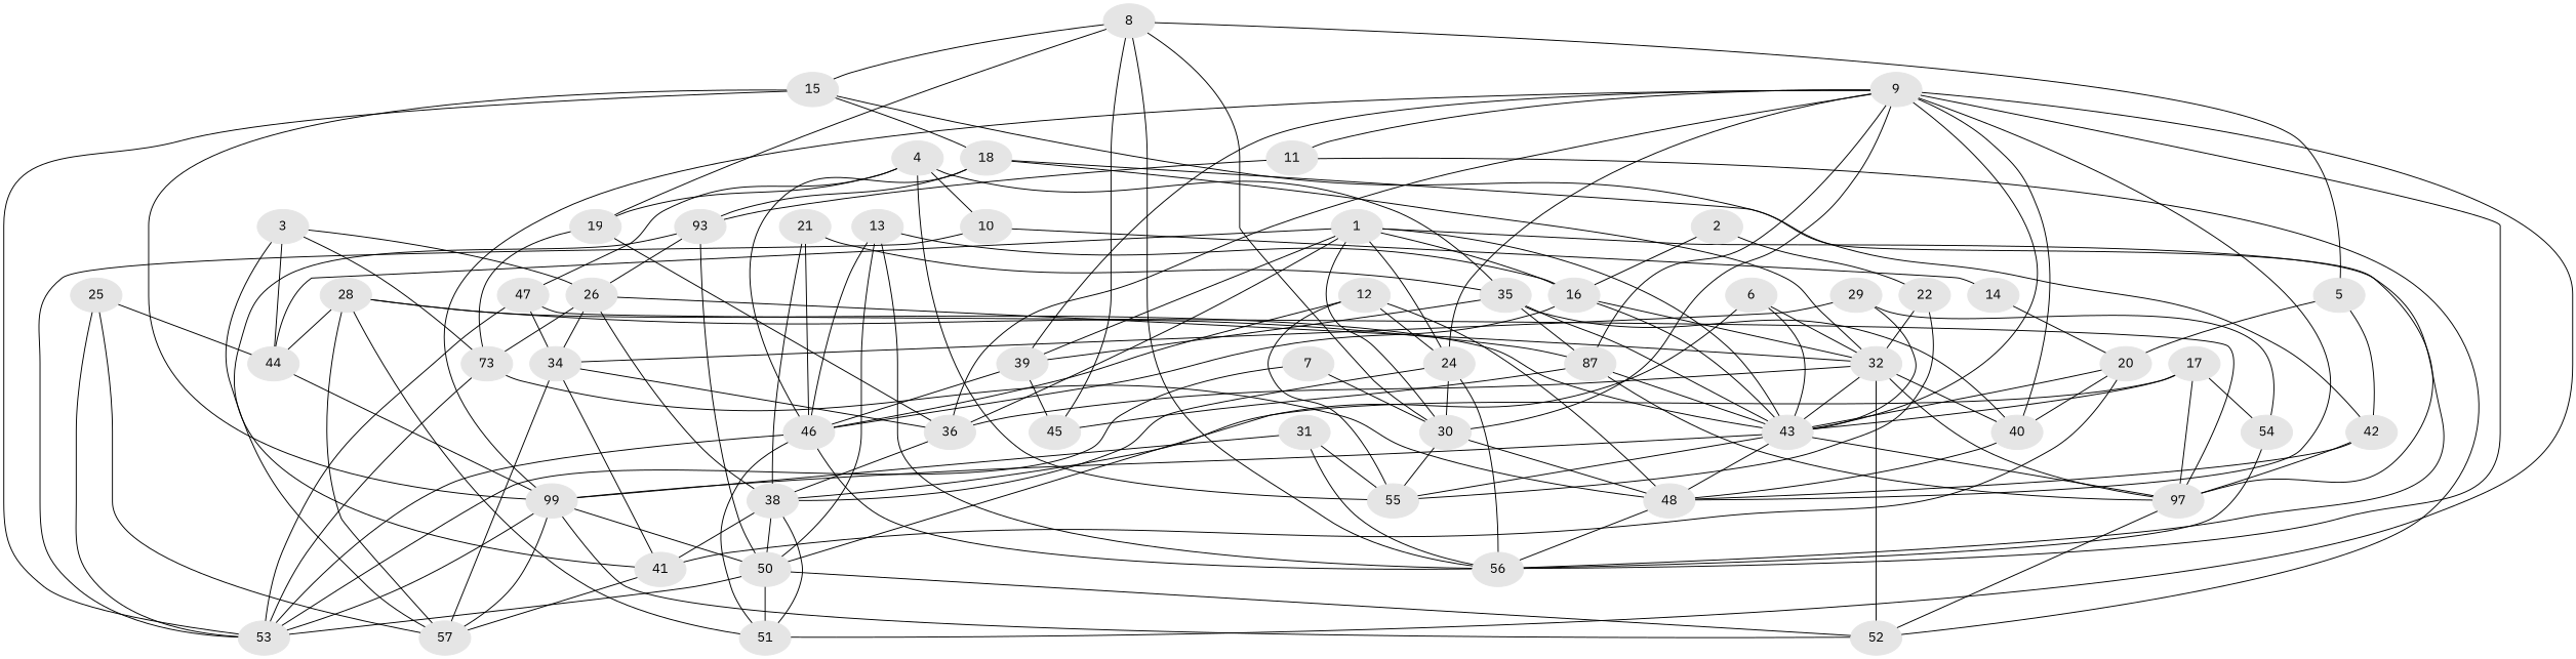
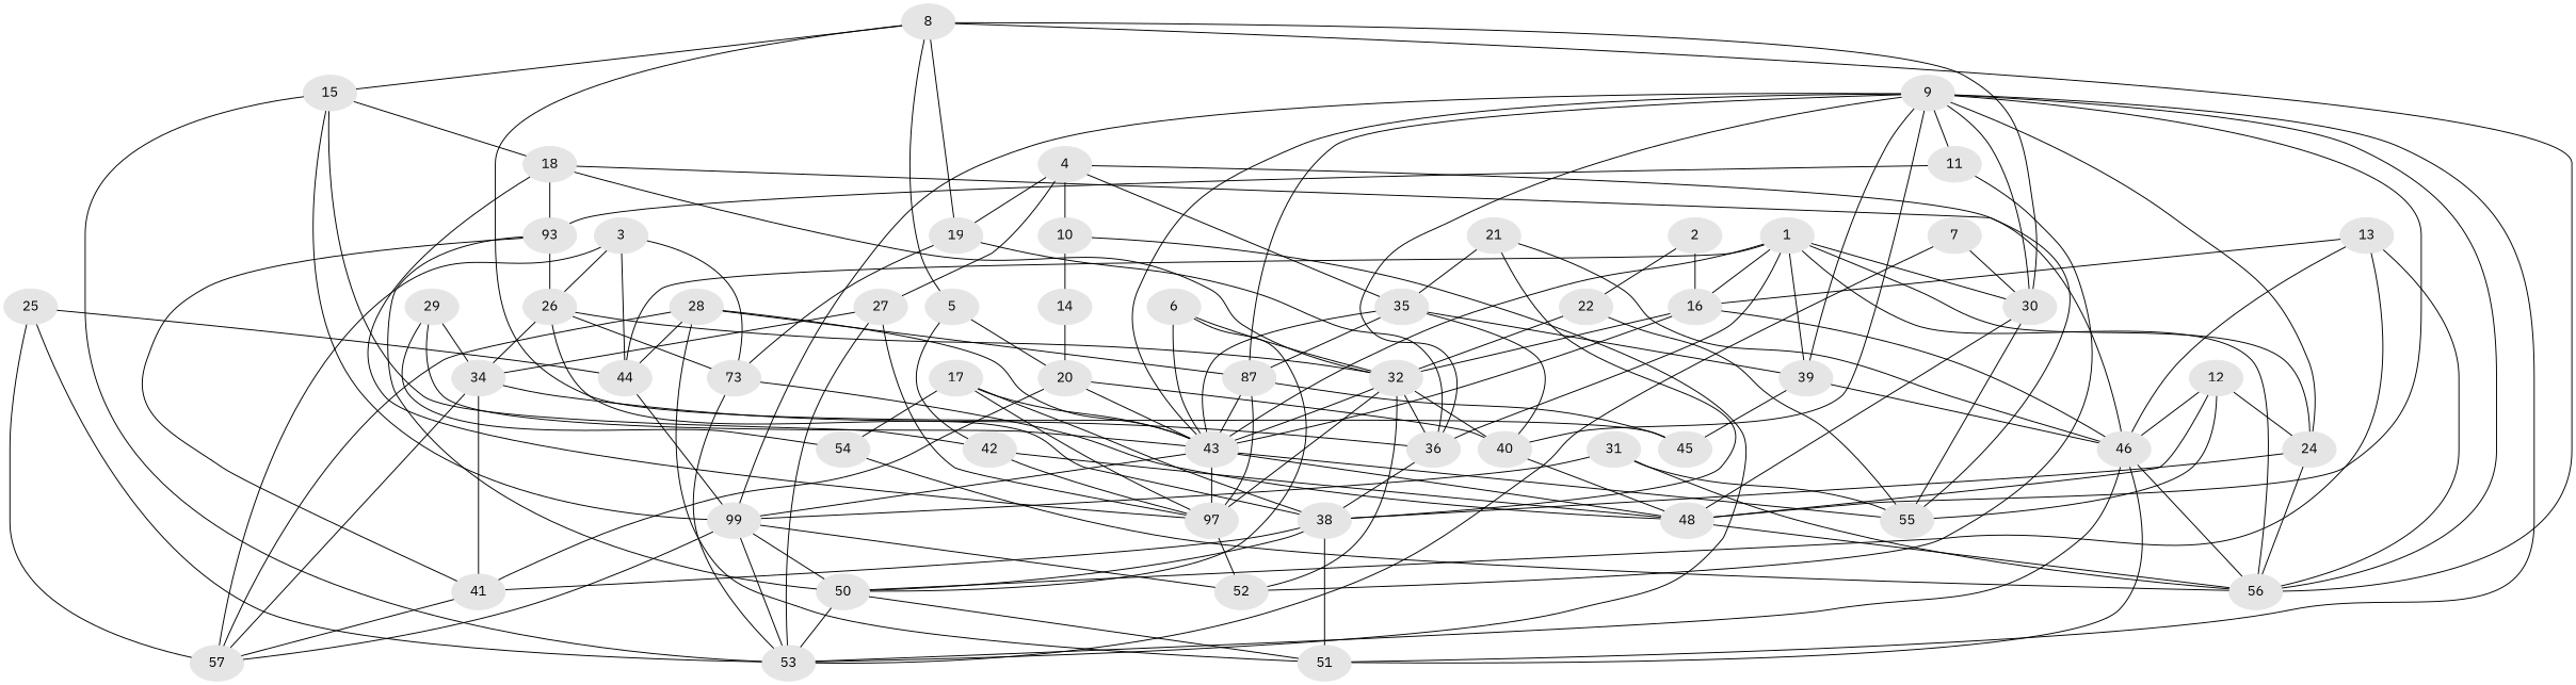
  graph {
    fontname="IBM Plex Sans"
    node [color=gray90 fontname="IBM Plex Sans" style=filled]
    edge [fontname="IBM Plex Sans" weight=1.0]
    1
    16
    24
    30
    36
    39
    43
    44
    56
    32
    46
    38
    55
    48
    45
    n16 [label=99]
    n17 [label=97]
    2
    22
    3
    26
    n22 [label=73]
    57
    34
    53
    4
    10
    19
-   27 [label=47]
+   27
    35
    14
    n32 [label=87]
    40
    5
    20
    42
    41
    6
    50
    52
    51
    7
    8
    15
    18
    9
    11
    n48 [label=93]
    12
    13
    17
    54
    21
    25
    28
    29
    31
    1 -- 16
    1 -- 24
    1 -- 30
    1 -- 36
    1 -- 39
    1 -- 43
    1 -- 44
    1 -- 56
    16 -- 43
    16 -- 32
    16 -- 46 [weight=2.0]
-   24 -- 30
    24 -- 56
    24 -- 38
    30 -- 55
    30 -- 48
    36 -- 38
    39 -- 46
    39 -- 45
    43 -- 55
    43 -- 48
    43 -- n16
    43 -- n17
    44 -- n16
    32 -- 36
    32 -- 43
    32 -- n17 [weight=2.0]
    32 -- 40
    32 -- 52
    46 -- 56
    46 -- 53
    46 -- 51
    38 -- 41
    38 -- 50
    38 -- 51
    48 -- 56
    n16 -- 57
    n16 -- 53
    n16 -- 50 [weight=3.0]
    n16 -- 52
    n17 -- 52
    2 -- 16 [weight=2.0]
    2 -- 22
    22 -- 32
    22 -- 55
    3 -- 44
    3 -- 26
    3 -- n22
    3 -- 57
    26 -- 32
    26 -- 38
    26 -- n22
    26 -- 34
    n22 -- 48
    n22 -- 53
    34 -- 36
    34 -- 57
    34 -- 41
    4 -- 55
    4 -- 10
    4 -- 19
    4 -- 27
    4 -- 35
    10 -- 53
    10 -- 14 [weight=2.0]
    19 -- 36
    19 -- n22
    27 -- n17
    27 -- 34
    27 -- 53 [weight=2.0]
    35 -- 39
    35 -- 43
    35 -- n32
    35 -- 40
    14 -- 20 [weight=2.0]
    n32 -- 43
    n32 -- 45 [weight=2.0]
    n32 -- n17
    40 -- 48
    5 -- 20
    5 -- 42
    20 -- 43
    20 -- 40
    20 -- 41
    42 -- 48
    42 -- n17
    41 -- 57
    6 -- 43
    6 -- 32
    6 -- 50
    50 -- 53
-   50 -- 52
    50 -- 51
    7 -- 30
    7 -- 53
    8 -- 30
    8 -- 56
    8 -- 45
    8 -- 19
    8 -- 5
    8 -- 15
    15 -- n16
    15 -- 53
    15 -- 42
    15 -- 18
    18 -- 32
    18 -- 46
    18 -- n17
    18 -- n48
    9 -- 24
    9 -- 30
    9 -- 36
    9 -- 39
    9 -- 43
    9 -- 56
    9 -- 48
    9 -- n16
    9 -- n32
    9 -- 40
    9 -- 51
    9 -- 11
    11 -- 52
    11 -- n48
    n48 -- 26
    n48 -- 41
    n48 -- 50
    12 -- 24
    12 -- 46
    12 -- 55
    12 -- 48
    13 -- 16
    13 -- 56
    13 -- 46
    13 -- 50
    17 -- 43
    17 -- 38
    17 -- n17
    17 -- 54
    54 -- 56
    21 -- 46
    21 -- 38
    21 -- 35
    25 -- 44
    25 -- 57
    25 -- 53
    28 -- 43
    28 -- 44
    28 -- 57
    28 -- n32
    28 -- 51
    29 -- 43
    29 -- 34 [weight=2.0]
    29 -- 54
    31 -- 56
    31 -- 55 [weight=2.0]
    31 -- n16
  }
